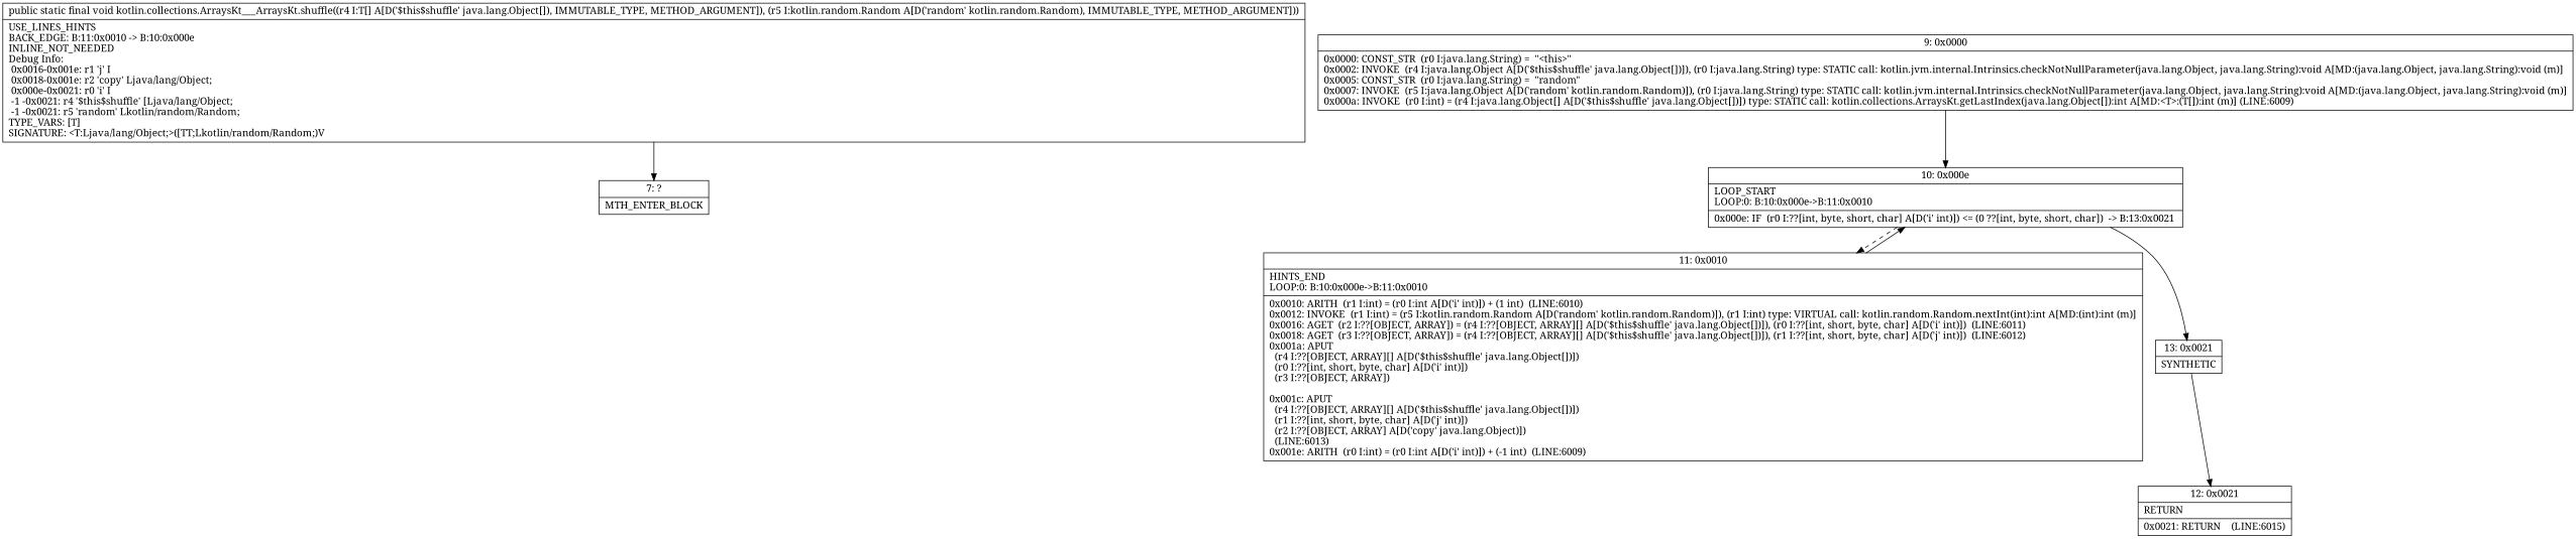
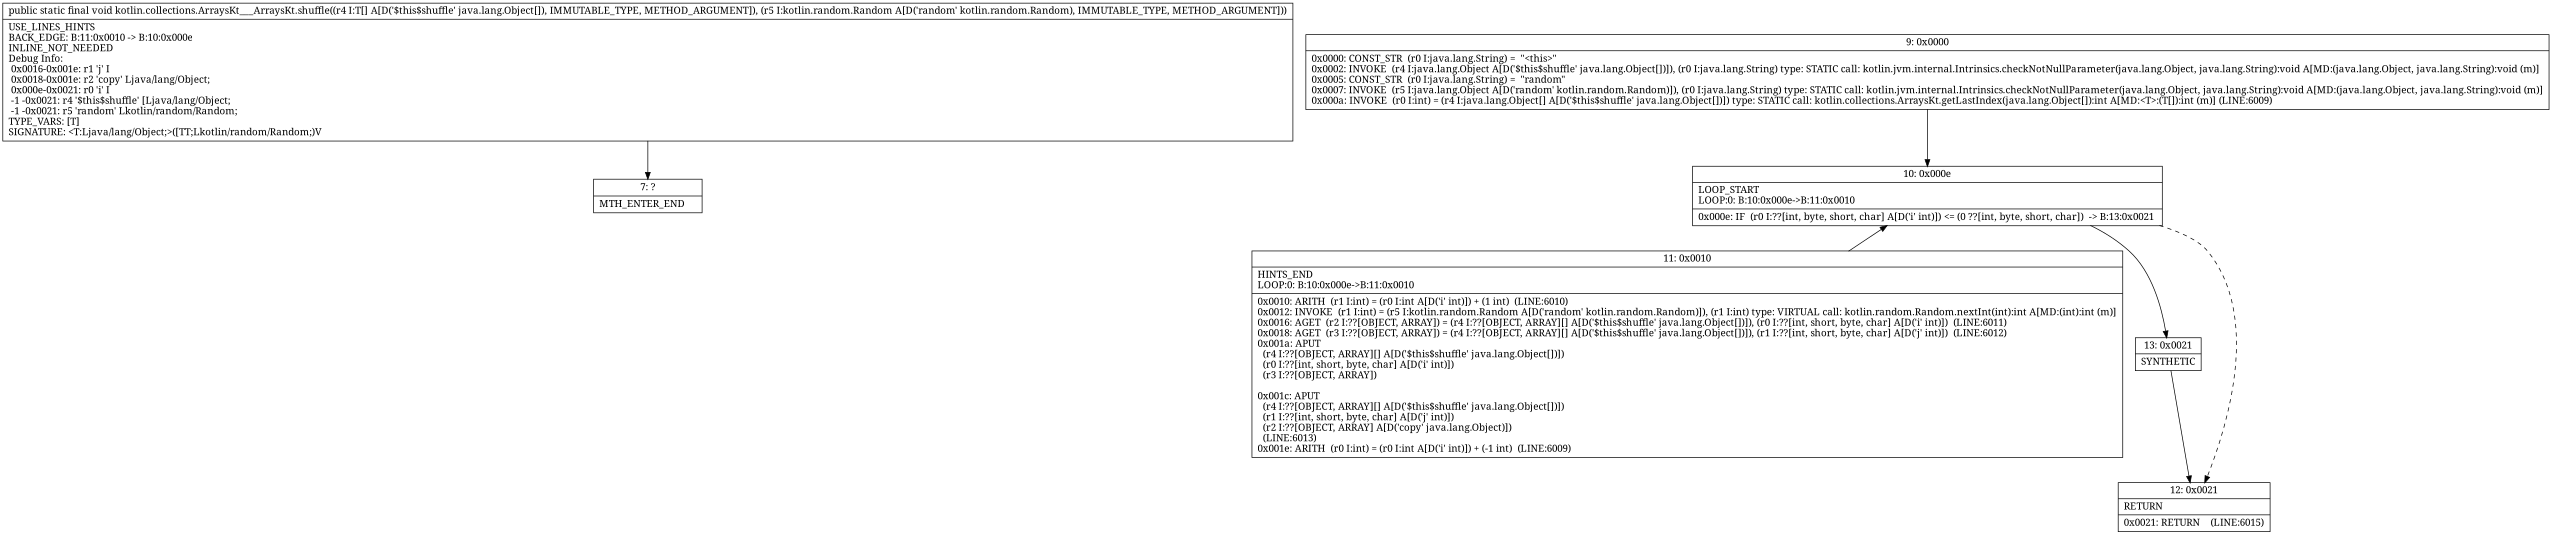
  digraph {
    fontname="Noto Serif"
    node [fontname="Noto Serif" shape=record]
    edge [fontname="Noto Serif"]
-   n1 [label="{7\:\ ?|MTH_ENTER_BLOCK\l}"]
+   n1 [label="{7\:\ ?|MTH_ENTER_END\l}"]
    n2 [label="{9\:\ 0x0000|0x0000: CONST_STR  (r0 I:java.lang.String) =  \"\<this\>\" \l0x0002: INVOKE  (r4 I:java.lang.Object A[D('$this$shuffle' java.lang.Object[])]), (r0 I:java.lang.String) type: STATIC call: kotlin.jvm.internal.Intrinsics.checkNotNullParameter(java.lang.Object, java.lang.String):void A[MD:(java.lang.Object, java.lang.String):void (m)]\l0x0005: CONST_STR  (r0 I:java.lang.String) =  \"random\" \l0x0007: INVOKE  (r5 I:java.lang.Object A[D('random' kotlin.random.Random)]), (r0 I:java.lang.String) type: STATIC call: kotlin.jvm.internal.Intrinsics.checkNotNullParameter(java.lang.Object, java.lang.String):void A[MD:(java.lang.Object, java.lang.String):void (m)]\l0x000a: INVOKE  (r0 I:int) = (r4 I:java.lang.Object[] A[D('$this$shuffle' java.lang.Object[])]) type: STATIC call: kotlin.collections.ArraysKt.getLastIndex(java.lang.Object[]):int A[MD:\<T\>:(T[]):int (m)] (LINE:6009)\l}"]
    n3 [label="{10\:\ 0x000e|LOOP_START\lLOOP:0: B:10:0x000e\-\>B:11:0x0010\l|0x000e: IF  (r0 I:??[int, byte, short, char] A[D('i' int)]) \<= (0 ??[int, byte, short, char])  \-\> B:13:0x0021 \l}"]
    n4 [label="{11\:\ 0x0010|HINTS_END\lLOOP:0: B:10:0x000e\-\>B:11:0x0010\l|0x0010: ARITH  (r1 I:int) = (r0 I:int A[D('i' int)]) + (1 int)  (LINE:6010)\l0x0012: INVOKE  (r1 I:int) = (r5 I:kotlin.random.Random A[D('random' kotlin.random.Random)]), (r1 I:int) type: VIRTUAL call: kotlin.random.Random.nextInt(int):int A[MD:(int):int (m)]\l0x0016: AGET  (r2 I:??[OBJECT, ARRAY]) = (r4 I:??[OBJECT, ARRAY][] A[D('$this$shuffle' java.lang.Object[])]), (r0 I:??[int, short, byte, char] A[D('i' int)])  (LINE:6011)\l0x0018: AGET  (r3 I:??[OBJECT, ARRAY]) = (r4 I:??[OBJECT, ARRAY][] A[D('$this$shuffle' java.lang.Object[])]), (r1 I:??[int, short, byte, char] A[D('j' int)])  (LINE:6012)\l0x001a: APUT  \l  (r4 I:??[OBJECT, ARRAY][] A[D('$this$shuffle' java.lang.Object[])])\l  (r0 I:??[int, short, byte, char] A[D('i' int)])\l  (r3 I:??[OBJECT, ARRAY])\l \l0x001c: APUT  \l  (r4 I:??[OBJECT, ARRAY][] A[D('$this$shuffle' java.lang.Object[])])\l  (r1 I:??[int, short, byte, char] A[D('j' int)])\l  (r2 I:??[OBJECT, ARRAY] A[D('copy' java.lang.Object)])\l  (LINE:6013)\l0x001e: ARITH  (r0 I:int) = (r0 I:int A[D('i' int)]) + (\-1 int)  (LINE:6009)\l}"]
    n5 [label="{13\:\ 0x0021|SYNTHETIC\l}"]
    n6 [label="{12\:\ 0x0021|RETURN\l|0x0021: RETURN    (LINE:6015)\l}"]
    n7 [label="{public static final void kotlin.collections.ArraysKt___ArraysKt.shuffle((r4 I:T[] A[D('$this$shuffle' java.lang.Object[]), IMMUTABLE_TYPE, METHOD_ARGUMENT]), (r5 I:kotlin.random.Random A[D('random' kotlin.random.Random), IMMUTABLE_TYPE, METHOD_ARGUMENT]))  | USE_LINES_HINTS\lBACK_EDGE: B:11:0x0010 \-\> B:10:0x000e\lINLINE_NOT_NEEDED\lDebug Info:\l  0x0016\-0x001e: r1 'j' I\l  0x0018\-0x001e: r2 'copy' Ljava\/lang\/Object;\l  0x000e\-0x0021: r0 'i' I\l  \-1 \-0x0021: r4 '$this$shuffle' [Ljava\/lang\/Object;\l  \-1 \-0x0021: r5 'random' Lkotlin\/random\/Random;\lTYPE_VARS: [T]\lSIGNATURE: \<T:Ljava\/lang\/Object;\>([TT;Lkotlin\/random\/Random;)V\l}"]
    n2 -> n3
-   n3 -> n4 [style=dashed]
+   n3 -> n6 [style=dashed]
    n3 -> n5
    n4 -> n3
    n5 -> n6
    n7 -> n1
  }
